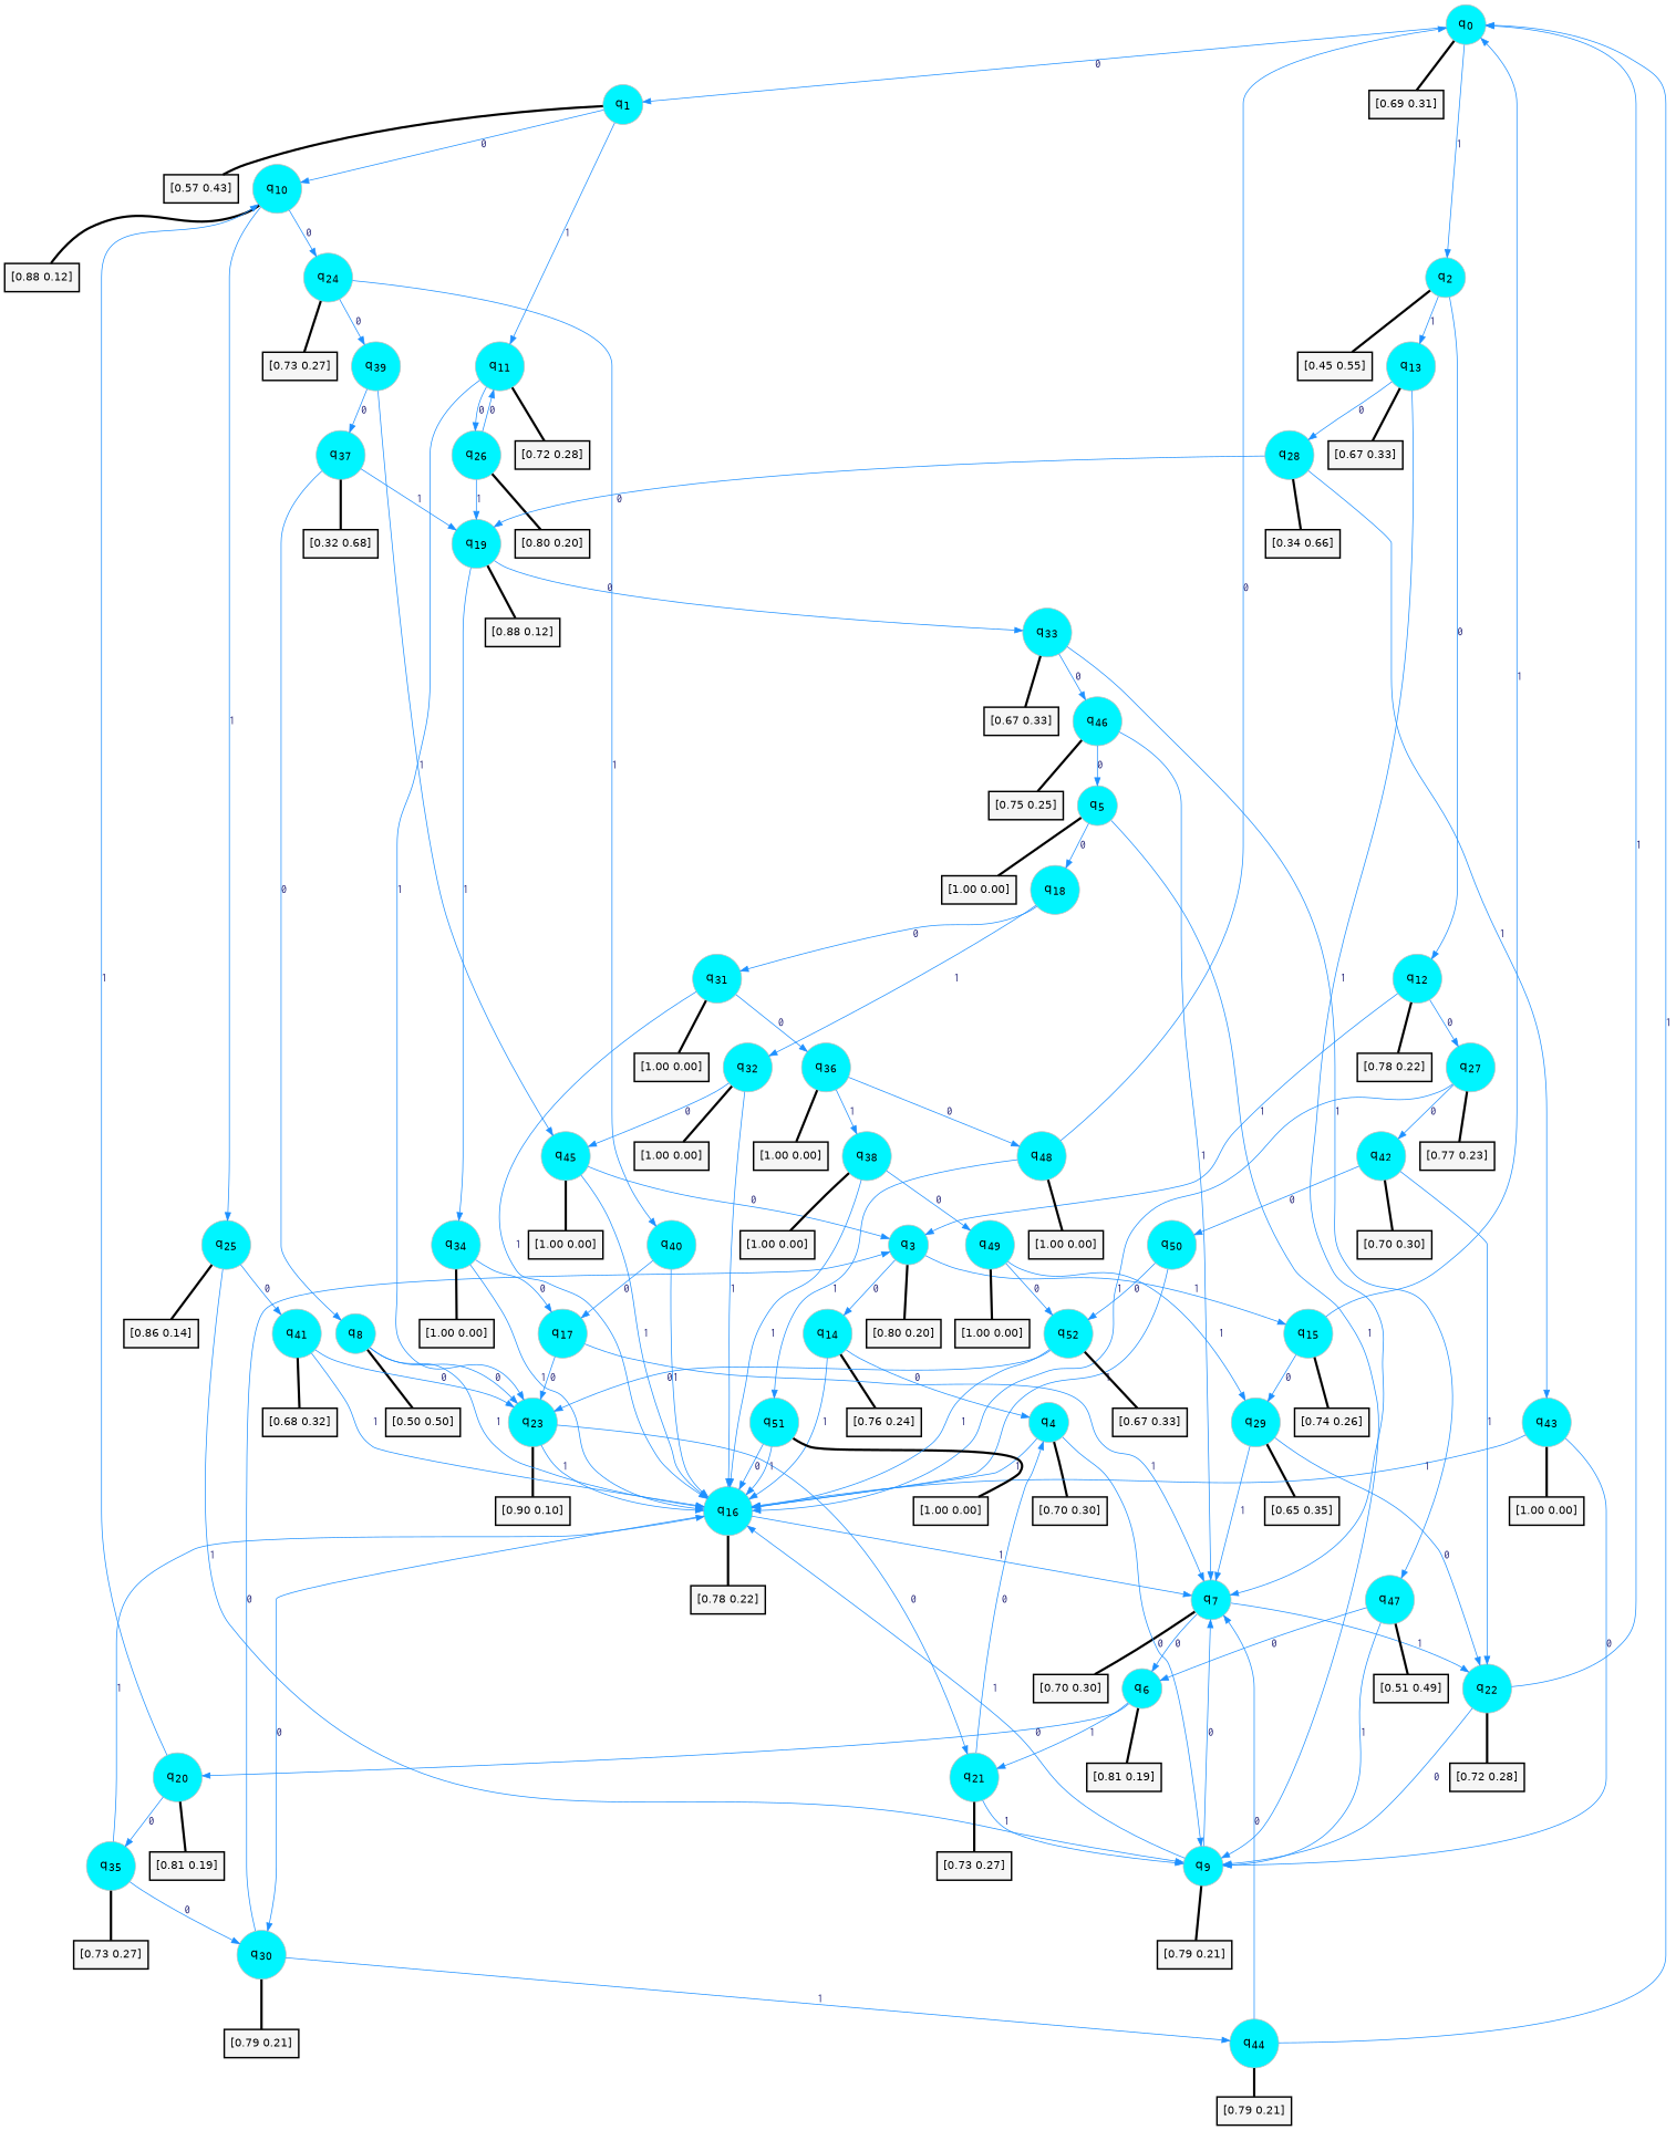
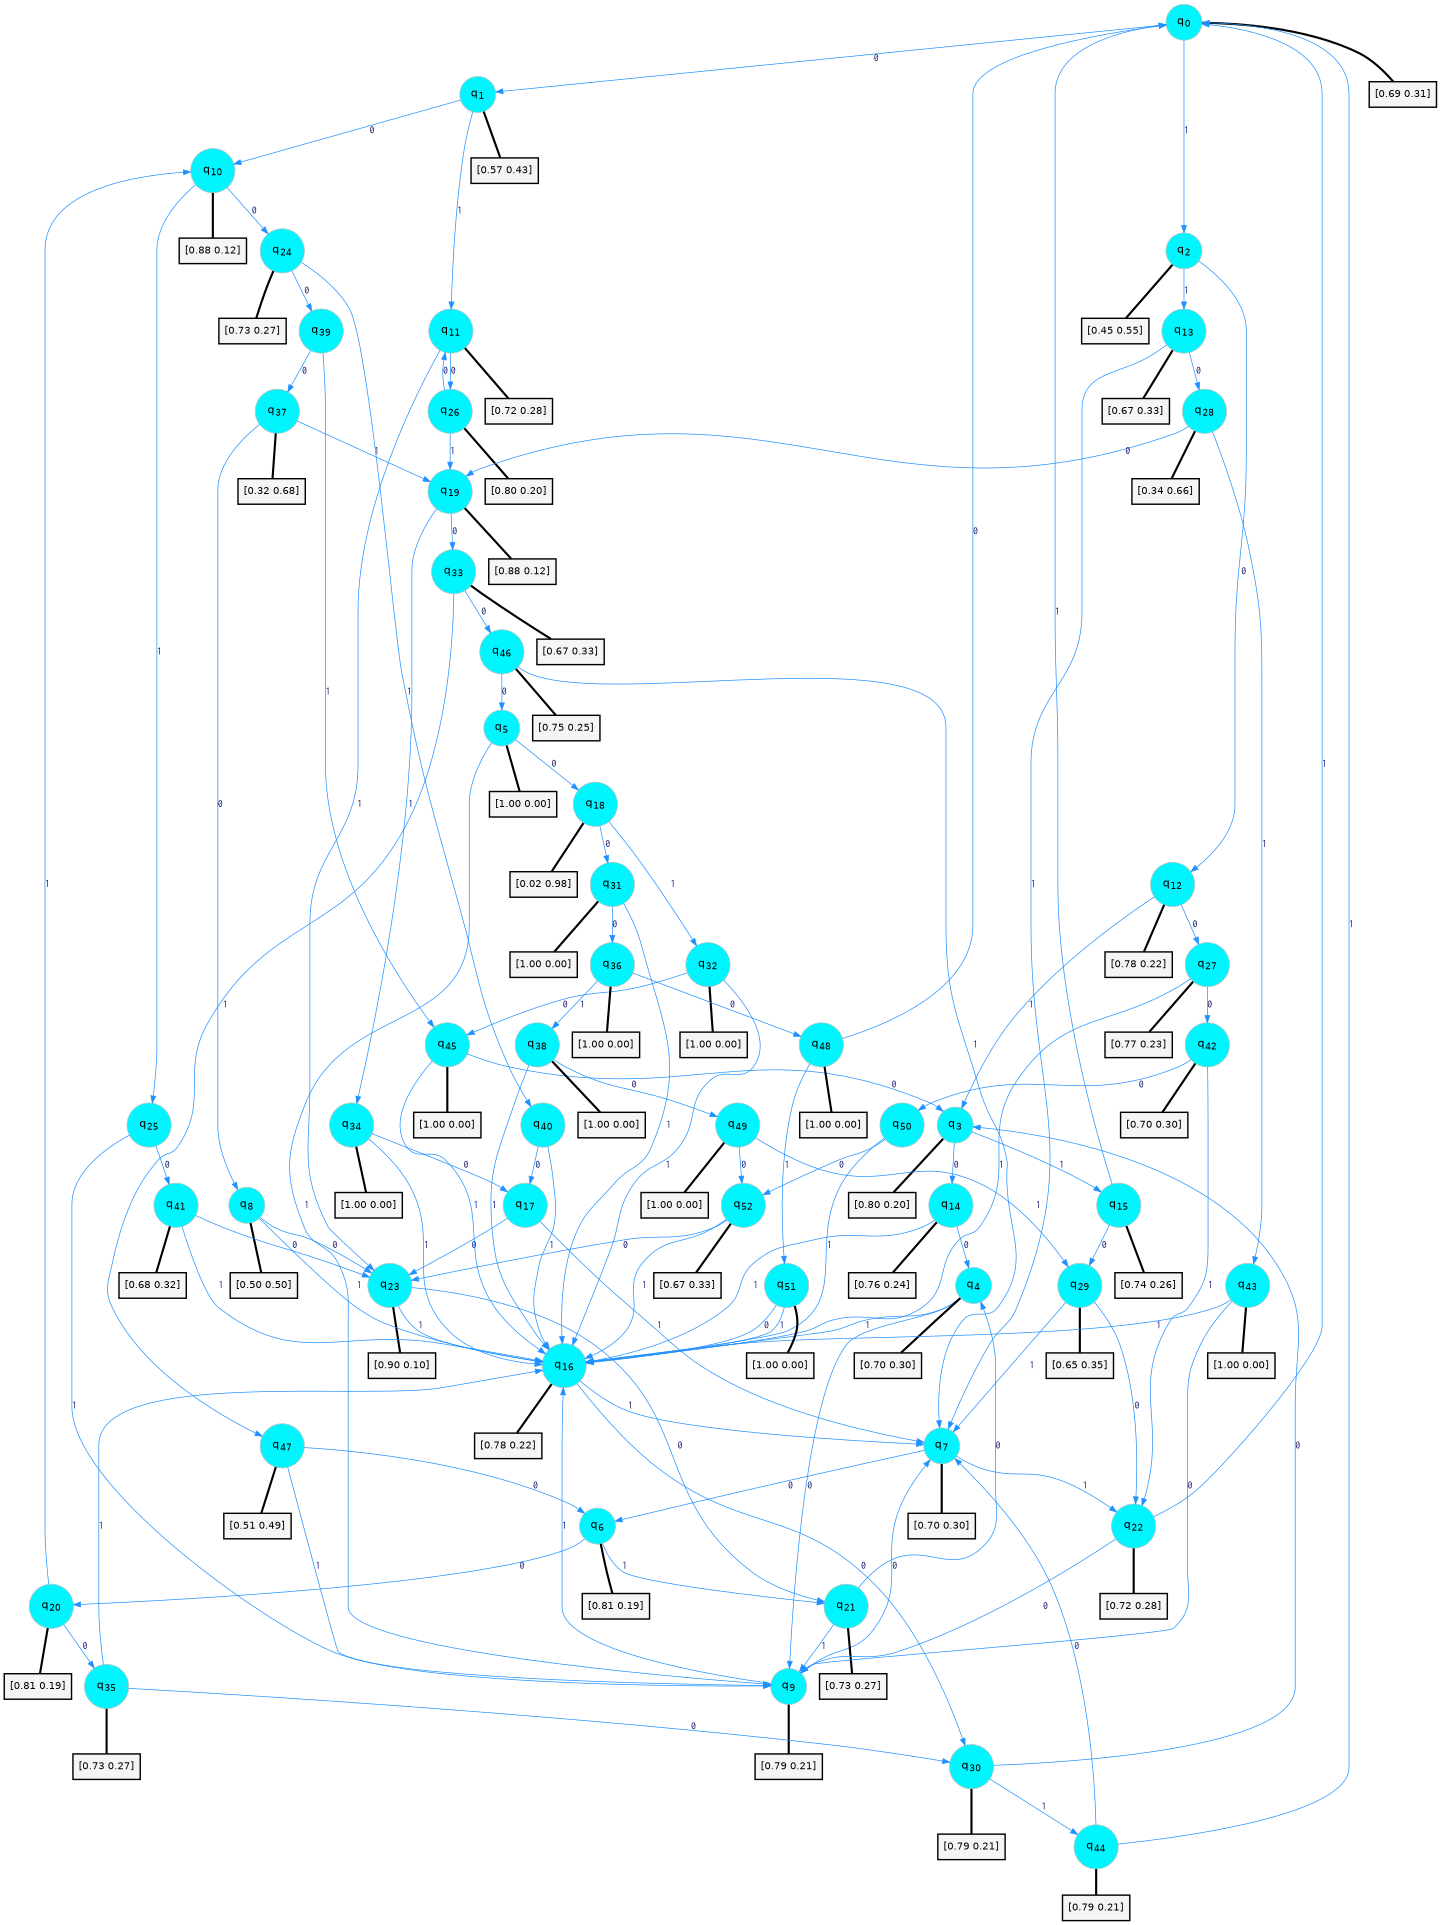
  digraph {
    rankdir=TD
    node [color=gray fillcolor=turquoise1 fontcolor=black fontname=Helvetica fontsize=16 fontweight=bold shape=circle style=filled]
    edge [arrowsize=1 color=dodgerblue1 fontcolor=midnightblue fontname=courier fontweight=bold penwidth=1 style=solid weight=20]
    n1 [label=<q<SUB>0</SUB>>]
    n2 [label=<q<SUB>1</SUB>>]
    n3 [label=<q<SUB>2</SUB>>]
    n4 [color=black fillcolor=whitesmoke fontsize=14 label="[0.69 0.31]" penwidth=2 shape=box]
    n5 [label=<q<SUB>10</SUB>>]
    n6 [label=<q<SUB>11</SUB>>]
    n7 [color=black fillcolor=whitesmoke fontsize=14 label="[0.57 0.43]" penwidth=2 shape=box]
    n8 [label=<q<SUB>12</SUB>>]
    n9 [label=<q<SUB>13</SUB>>]
    n10 [color=black fillcolor=whitesmoke fontsize=14 label="[0.45 0.55]" penwidth=2 shape=box]
    n11 [label=<q<SUB>24</SUB>>]
    n12 [label=<q<SUB>25</SUB>>]
    n13 [color=black fillcolor=whitesmoke fontsize=14 label="[0.88 0.12]" penwidth=2 shape=box]
    n14 [label=<q<SUB>23</SUB>>]
    n15 [label=<q<SUB>26</SUB>>]
    n16 [color=black fillcolor=whitesmoke fontsize=14 label="[0.72 0.28]" penwidth=2 shape=box]
    n17 [label=<q<SUB>3</SUB>>]
    n18 [label=<q<SUB>27</SUB>>]
    n19 [color=black fillcolor=whitesmoke fontsize=14 label="[0.78 0.22]" penwidth=2 shape=box]
    n20 [label=<q<SUB>7</SUB>>]
    n21 [label=<q<SUB>28</SUB>>]
    n22 [color=black fillcolor=whitesmoke fontsize=14 label="[0.67 0.33]" penwidth=2 shape=box]
    n23 [label=<q<SUB>14</SUB>>]
    n24 [label=<q<SUB>15</SUB>>]
    n25 [color=black fillcolor=whitesmoke fontsize=14 label="[0.80 0.20]" penwidth=2 shape=box]
    n26 [label=<q<SUB>4</SUB>>]
    n27 [label=<q<SUB>16</SUB>>]
    n28 [color=black fillcolor=whitesmoke fontsize=14 label="[0.76 0.24]" penwidth=2 shape=box]
    n29 [label=<q<SUB>29</SUB>>]
    n30 [color=black fillcolor=whitesmoke fontsize=14 label="[0.74 0.26]" penwidth=2 shape=box]
    n31 [label=<q<SUB>9</SUB>>]
    n32 [color=black fillcolor=whitesmoke fontsize=14 label="[0.70 0.30]" penwidth=2 shape=box]
    n33 [color=black fillcolor=whitesmoke fontsize=14 label="[0.79 0.21]" penwidth=2 shape=box]
    n34 [label=<q<SUB>30</SUB>>]
    n35 [color=black fillcolor=whitesmoke fontsize=14 label="[0.78 0.22]" penwidth=2 shape=box]
    n36 [label=<q<SUB>5</SUB>>]
    n37 [label=<q<SUB>18</SUB>>]
    n38 [color=black fillcolor=whitesmoke fontsize=14 label="[1.00 0.00]" penwidth=2 shape=box]
    n39 [label=<q<SUB>31</SUB>>]
    n40 [label=<q<SUB>32</SUB>>]
+   n41 [color=black fillcolor=whitesmoke fontsize=14 label="[0.02 0.98]" penwidth=2 shape=box]
    n42 [label=<q<SUB>6</SUB>>]
    n43 [label=<q<SUB>20</SUB>>]
    n44 [label=<q<SUB>21</SUB>>]
    n45 [color=black fillcolor=whitesmoke fontsize=14 label="[0.81 0.19]" penwidth=2 shape=box]
    n46 [label=<q<SUB>35</SUB>>]
    n47 [color=black fillcolor=whitesmoke fontsize=14 label="[0.81 0.19]" penwidth=2 shape=box]
    n48 [color=black fillcolor=whitesmoke fontsize=14 label="[0.73 0.27]" penwidth=2 shape=box]
    n49 [label=<q<SUB>22</SUB>>]
    n50 [color=black fillcolor=whitesmoke fontsize=14 label="[0.70 0.30]" penwidth=2 shape=box]
    n51 [color=black fillcolor=whitesmoke fontsize=14 label="[0.72 0.28]" penwidth=2 shape=box]
    n52 [label=<q<SUB>8</SUB>>]
    n53 [color=black fillcolor=whitesmoke fontsize=14 label="[0.50 0.50]" penwidth=2 shape=box]
    n54 [color=black fillcolor=whitesmoke fontsize=14 label="[0.90 0.10]" penwidth=2 shape=box]
    n55 [label=<q<SUB>39</SUB>>]
    n56 [label=<q<SUB>40</SUB>>]
    n57 [color=black fillcolor=whitesmoke fontsize=14 label="[0.73 0.27]" penwidth=2 shape=box]
    n58 [label=<q<SUB>41</SUB>>]
-   n59 [color=black fillcolor=whitesmoke fontsize=14 label="[0.86 0.14]" penwidth=2 shape=box]
    n60 [label=<q<SUB>19</SUB>>]
    n61 [color=black fillcolor=whitesmoke fontsize=14 label="[0.80 0.20]" penwidth=2 shape=box]
    n62 [label=<q<SUB>42</SUB>>]
    n63 [color=black fillcolor=whitesmoke fontsize=14 label="[0.77 0.23]" penwidth=2 shape=box]
    n64 [label=<q<SUB>43</SUB>>]
    n65 [color=black fillcolor=whitesmoke fontsize=14 label="[0.34 0.66]" penwidth=2 shape=box]
    n66 [color=black fillcolor=whitesmoke fontsize=14 label="[0.65 0.35]" penwidth=2 shape=box]
    n67 [label=<q<SUB>44</SUB>>]
    n68 [color=black fillcolor=whitesmoke fontsize=14 label="[0.79 0.21]" penwidth=2 shape=box]
    n69 [label=<q<SUB>17</SUB>>]
    n70 [label=<q<SUB>36</SUB>>]
    n71 [color=black fillcolor=whitesmoke fontsize=14 label="[1.00 0.00]" penwidth=2 shape=box]
    n72 [label=<q<SUB>45</SUB>>]
    n73 [color=black fillcolor=whitesmoke fontsize=14 label="[1.00 0.00]" penwidth=2 shape=box]
    n74 [label=<q<SUB>33</SUB>>]
    n75 [label=<q<SUB>34</SUB>>]
    n76 [color=black fillcolor=whitesmoke fontsize=14 label="[0.88 0.12]" penwidth=2 shape=box]
    n77 [label=<q<SUB>46</SUB>>]
    n78 [label=<q<SUB>47</SUB>>]
    n79 [color=black fillcolor=whitesmoke fontsize=14 label="[0.67 0.33]" penwidth=2 shape=box]
    n80 [color=black fillcolor=whitesmoke fontsize=14 label="[1.00 0.00]" penwidth=2 shape=box]
    n81 [color=black fillcolor=whitesmoke fontsize=14 label="[0.73 0.27]" penwidth=2 shape=box]
    n82 [label=<q<SUB>37</SUB>>]
    n83 [color=black fillcolor=whitesmoke fontsize=14 label="[0.68 0.32]" penwidth=2 shape=box]
    n84 [label=<q<SUB>50</SUB>>]
    n85 [color=black fillcolor=whitesmoke fontsize=14 label="[0.70 0.30]" penwidth=2 shape=box]
    n86 [color=black fillcolor=whitesmoke fontsize=14 label="[1.00 0.00]" penwidth=2 shape=box]
    n87 [color=black fillcolor=whitesmoke fontsize=14 label="[0.79 0.21]" penwidth=2 shape=box]
    n88 [label=<q<SUB>38</SUB>>]
    n89 [label=<q<SUB>48</SUB>>]
    n90 [color=black fillcolor=whitesmoke fontsize=14 label="[1.00 0.00]" penwidth=2 shape=box]
    n91 [color=black fillcolor=whitesmoke fontsize=14 label="[1.00 0.00]" penwidth=2 shape=box]
    n92 [color=black fillcolor=whitesmoke fontsize=14 label="[0.75 0.25]" penwidth=2 shape=box]
    n93 [color=black fillcolor=whitesmoke fontsize=14 label="[0.51 0.49]" penwidth=2 shape=box]
    n94 [label=<q<SUB>49</SUB>>]
    n95 [color=black fillcolor=whitesmoke fontsize=14 label="[1.00 0.00]" penwidth=2 shape=box]
    n96 [label=<q<SUB>51</SUB>>]
    n97 [color=black fillcolor=whitesmoke fontsize=14 label="[1.00 0.00]" penwidth=2 shape=box]
    n98 [color=black fillcolor=whitesmoke fontsize=14 label="[0.32 0.68]" penwidth=2 shape=box]
    n99 [label=<q<SUB>52</SUB>>]
    n100 [color=black fillcolor=whitesmoke fontsize=14 label="[1.00 0.00]" penwidth=2 shape=box]
    n101 [color=black fillcolor=whitesmoke fontsize=14 label="[1.00 0.00]" penwidth=2 shape=box]
    n102 [color=black fillcolor=whitesmoke fontsize=14 label="[0.67 0.33]" penwidth=2 shape=box]
    n1 -> n2 [label=0]
    n1 -> n3 [label=1]
    n1 -> n4 [arrowhead=none color=black penwidth=3]
    n2 -> n5 [label=0]
    n2 -> n6 [label=1]
    n2 -> n7 [arrowhead=none color=black penwidth=3]
    n3 -> n8 [label=0]
    n3 -> n9 [label=1]
    n3 -> n10 [arrowhead=none color=black penwidth=3]
    n5 -> n11 [label=0]
    n5 -> n12 [label=1]
    n5 -> n13 [arrowhead=none color=black penwidth=3]
    n6 -> n14 [label=1]
    n6 -> n15 [label=0]
    n6 -> n16 [arrowhead=none color=black penwidth=3]
    n8 -> n17 [label=1]
    n8 -> n18 [label=0]
    n8 -> n19 [arrowhead=none color=black penwidth=3]
    n9 -> n20 [label=1]
    n9 -> n21 [label=0]
    n9 -> n22 [arrowhead=none color=black penwidth=3]
    n11 -> n55 [label=0]
    n11 -> n56 [label=1]
    n11 -> n57 [arrowhead=none color=black penwidth=3]
    n12 -> n31 [label=1]
    n12 -> n58 [label=0]
-   n12 -> n59 [arrowhead=none color=black penwidth=3]
    n14 -> n27 [label=1]
    n14 -> n44 [label=0]
    n14 -> n54 [arrowhead=none color=black penwidth=3]
    n15 -> n6 [label=0]
    n15 -> n60 [label=1]
    n15 -> n61 [arrowhead=none color=black penwidth=3]
    n17 -> n23 [label=0]
    n17 -> n24 [label=1]
    n17 -> n25 [arrowhead=none color=black penwidth=3]
    n18 -> n27 [label=1]
    n18 -> n62 [label=0]
    n18 -> n63 [arrowhead=none color=black penwidth=3]
    n20 -> n42 [label=0]
    n20 -> n49 [label=1]
    n20 -> n50 [arrowhead=none color=black penwidth=3]
    n21 -> n60 [label=0]
    n21 -> n64 [label=1]
    n21 -> n65 [arrowhead=none color=black penwidth=3]
    n23 -> n26 [label=0]
    n23 -> n27 [label=1]
    n23 -> n28 [arrowhead=none color=black penwidth=3]
    n24 -> n1 [label=1]
    n24 -> n29 [label=0]
    n24 -> n30 [arrowhead=none color=black penwidth=3]
    n26 -> n27 [label=1]
    n26 -> n31 [label=0]
    n26 -> n32 [arrowhead=none color=black penwidth=3]
    n27 -> n20 [label=1]
    n27 -> n34 [label=0]
    n27 -> n35 [arrowhead=none color=black penwidth=3]
    n29 -> n20 [label=1]
    n29 -> n49 [label=0]
    n29 -> n66 [arrowhead=none color=black penwidth=3]
    n31 -> n20 [label=0]
    n31 -> n27 [label=1]
    n31 -> n33 [arrowhead=none color=black penwidth=3]
    n34 -> n17 [label=0]
    n34 -> n67 [label=1]
    n34 -> n68 [arrowhead=none color=black penwidth=3]
    n36 -> n31 [label=1]
    n36 -> n37 [label=0]
    n36 -> n38 [arrowhead=none color=black penwidth=3]
    n37 -> n39 [label=0]
    n37 -> n40 [label=1]
+   n37 -> n41 [arrowhead=none color=black penwidth=3]
    n39 -> n27 [label=1]
    n39 -> n70 [label=0]
    n39 -> n71 [arrowhead=none color=black penwidth=3]
    n40 -> n27 [label=1]
    n40 -> n72 [label=0]
    n40 -> n73 [arrowhead=none color=black penwidth=3]
    n42 -> n43 [label=0]
    n42 -> n44 [label=1]
    n42 -> n45 [arrowhead=none color=black penwidth=3]
    n43 -> n5 [label=1]
    n43 -> n46 [label=0]
    n43 -> n47 [arrowhead=none color=black penwidth=3]
    n44 -> n26 [label=0]
    n44 -> n31 [label=1]
    n44 -> n48 [arrowhead=none color=black penwidth=3]
    n46 -> n27 [label=1]
    n46 -> n34 [label=0]
    n46 -> n81 [arrowhead=none color=black penwidth=3]
    n49 -> n1 [label=1]
    n49 -> n31 [label=0]
    n49 -> n51 [arrowhead=none color=black penwidth=3]
    n52 -> n14 [label=0]
    n52 -> n27 [label=1]
    n52 -> n53 [arrowhead=none color=black penwidth=3]
    n55 -> n72 [label=1]
    n55 -> n82 [label=0]
    n56 -> n27 [label=1]
    n56 -> n69 [label=0]
    n58 -> n14 [label=0]
    n58 -> n27 [label=1]
    n58 -> n83 [arrowhead=none color=black penwidth=3]
    n60 -> n74 [label=0]
    n60 -> n75 [label=1]
    n60 -> n76 [arrowhead=none color=black penwidth=3]
    n62 -> n49 [label=1]
    n62 -> n84 [label=0]
    n62 -> n85 [arrowhead=none color=black penwidth=3]
    n64 -> n27 [label=1]
    n64 -> n31 [label=0]
    n64 -> n86 [arrowhead=none color=black penwidth=3]
    n67 -> n1 [label=1]
    n67 -> n20 [label=0]
    n67 -> n87 [arrowhead=none color=black penwidth=3]
    n69 -> n14 [label=0]
    n69 -> n20 [label=1]
    n70 -> n88 [label=1]
    n70 -> n89 [label=0]
    n70 -> n90 [arrowhead=none color=black penwidth=3]
    n72 -> n17 [label=0]
    n72 -> n27 [label=1]
    n72 -> n91 [arrowhead=none color=black penwidth=3]
    n74 -> n77 [label=0]
    n74 -> n78 [label=1]
    n74 -> n79 [arrowhead=none color=black penwidth=3]
    n75 -> n27 [label=1]
    n75 -> n69 [label=0]
    n75 -> n80 [arrowhead=none color=black penwidth=3]
    n77 -> n20 [label=1]
    n77 -> n36 [label=0]
    n77 -> n92 [arrowhead=none color=black penwidth=3]
    n78 -> n31 [label=1]
    n78 -> n42 [label=0]
    n78 -> n93 [arrowhead=none color=black penwidth=3]
    n82 -> n52 [label=0]
    n82 -> n60 [label=1]
    n82 -> n98 [arrowhead=none color=black penwidth=3]
    n84 -> n27 [label=1]
    n84 -> n99 [label=0]
    n88 -> n27 [label=1]
    n88 -> n94 [label=0]
    n88 -> n95 [arrowhead=none color=black penwidth=3]
    n89 -> n1 [label=0]
    n89 -> n96 [label=1]
    n89 -> n97 [arrowhead=none color=black penwidth=3]
    n94 -> n29 [label=1]
    n94 -> n99 [label=0]
    n94 -> n100 [arrowhead=none color=black penwidth=3]
    n96 -> n27 [label=0]
    n96 -> n27 [label=1]
    n96 -> n101 [arrowhead=none color=black penwidth=3]
    n99 -> n14 [label=0]
    n99 -> n27 [label=1]
    n99 -> n102 [arrowhead=none color=black penwidth=3]
  }
